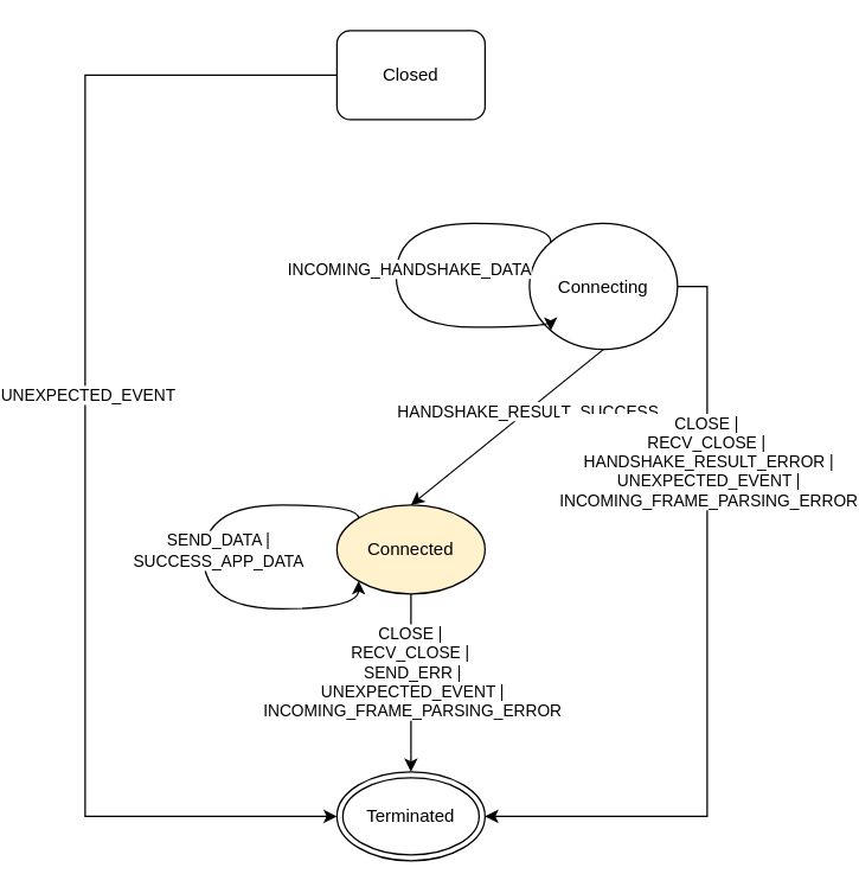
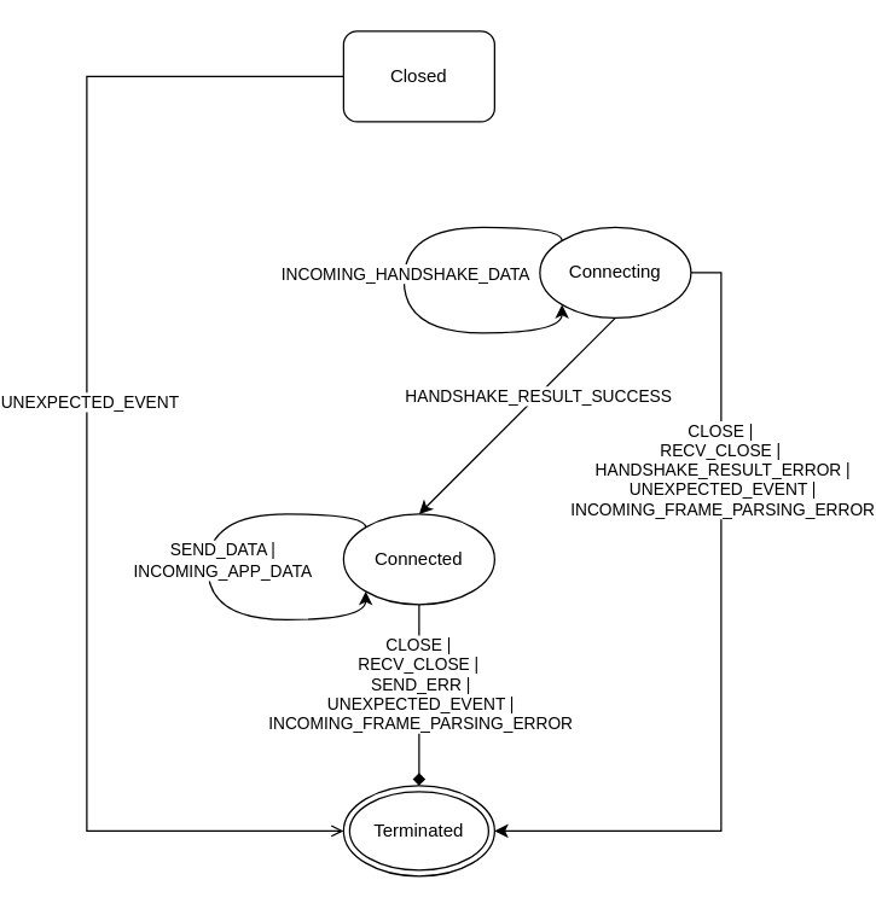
  <mxCell id="0" />
  <mxCell id="1" parent="0" />
  <mxCell id="2" value="Terminated" style="ellipse;shape=doubleEllipse;whiteSpace=wrap;html=1;" vertex="1" parent="1"><mxGeometry x="190" y="520" width="100" height="60" as="geometry" /></mxCell>
- <mxCell id="3" style="edgeStyle=orthogonalEdgeStyle;rounded=0;orthogonalLoop=1;jettySize=auto;html=1;exitX=0;exitY=0.5;exitDx=0;exitDy=0;entryX=0;entryY=0.5;entryDx=0;entryDy=0;" edge="1" parent="1" source="5" target="2"><mxGeometry relative="1" as="geometry"><Array as="points"><mxPoint y="50" x="20" /><mxPoint y="550" x="20" /></Array></mxGeometry></mxCell>
+ <mxCell id="3" style="edgeStyle=orthogonalEdgeStyle;rounded=0;orthogonalLoop=1;jettySize=auto;html=1;exitX=0;exitY=0.5;exitDx=0;exitDy=0;entryX=0;entryY=0.5;entryDx=0;entryDy=0;endArrow=open;" edge="1" parent="1" source="5" target="2"><mxGeometry relative="1" as="geometry"><Array as="points"><mxPoint y="50" x="20" /><mxPoint y="550" x="20" /></Array></mxGeometry></mxCell>
  <mxCell id="4" value="UNEXPECTED_EVENT" style="edgeLabel;html=1;align=center;verticalAlign=middle;resizable=0;points=[];" vertex="1" connectable="0" parent="3"><mxGeometry x="-0.084" y="1" relative="1" as="geometry"><mxPoint as="offset" /></mxGeometry></mxCell>
  <mxCell id="5" value="Closed" style="whiteSpace=wrap;html=1;rounded=1;" vertex="1" parent="1"><mxGeometry x="190" y="20" width="100" height="60" as="geometry" /></mxCell>
  <mxCell id="6" style="rounded=0;orthogonalLoop=1;jettySize=auto;html=1;exitX=0.5;exitY=1;exitDx=0;exitDy=0;entryX=0.5;entryY=0;entryDx=0;entryDy=0;" edge="1" parent="1" source="9" target="12"><mxGeometry relative="1" as="geometry" /></mxCell>
  <mxCell id="7" value="HANDSHAKE_RESULT_SUCCESS" style="edgeLabel;html=1;align=center;verticalAlign=middle;resizable=0;points=[];" vertex="1" connectable="0" parent="6"><mxGeometry x="-0.21" relative="1" as="geometry"><mxPoint as="offset" /></mxGeometry></mxCell>
  <mxCell id="8" style="edgeStyle=orthogonalEdgeStyle;rounded=0;orthogonalLoop=1;jettySize=auto;html=1;exitX=1;exitY=0.5;exitDx=0;exitDy=0;entryX=1;entryY=0.5;entryDx=0;entryDy=0;" edge="1" parent="1" source="9" target="2"><mxGeometry relative="1" as="geometry" /></mxCell>
- <mxCell id="9" value="Connecting" style="ellipse;whiteSpace=wrap;html=1;" vertex="1" parent="1"><mxGeometry x="320" y="150" width="100" height="85" as="geometry" /></mxCell>
- <mxCell id="10" style="edgeStyle=none;rounded=0;orthogonalLoop=1;jettySize=auto;html=1;exitX=0.5;exitY=1;exitDx=0;exitDy=0;entryX=0.5;entryY=0;entryDx=0;entryDy=0;" edge="1" parent="1" source="12" target="2"><mxGeometry relative="1" as="geometry" /></mxCell>
+ <mxCell id="9" value="Connecting" style="ellipse;whiteSpace=wrap;html=1;" vertex="1" parent="1"><mxGeometry x="320" y="150" width="100" height="60" as="geometry" /></mxCell>
+ <mxCell id="10" style="edgeStyle=none;rounded=0;orthogonalLoop=1;jettySize=auto;html=1;exitX=0.5;exitY=1;exitDx=0;exitDy=0;entryX=0.5;entryY=0;entryDx=0;entryDy=0;endArrow=diamond;" edge="1" parent="1" source="12" target="2"><mxGeometry relative="1" as="geometry" /></mxCell>
  <mxCell id="11" value="CLOSE |&amp;nbsp;&lt;br&gt;RECV_CLOSE |&amp;nbsp;&lt;br&gt;SEND_ERR |&lt;br&gt;UNEXPECTED_EVENT |&lt;br&gt;&lt;div&gt;INCOMING_FRAME_PARSING_ERROR&lt;/div&gt;" style="edgeLabel;html=1;align=center;verticalAlign=middle;resizable=0;points=[];" vertex="1" connectable="0" parent="10"><mxGeometry x="-0.222" y="-4" relative="1" as="geometry"><mxPoint x="4" y="5" as="offset" /></mxGeometry></mxCell>
- <mxCell id="12" value="Connected" style="ellipse;whiteSpace=wrap;html=1;fillColor=#fff2cc;" vertex="1" parent="1"><mxGeometry x="190" y="340" width="100" height="60" as="geometry" /></mxCell>
+ <mxCell id="12" value="Connected" style="ellipse;whiteSpace=wrap;html=1;" vertex="1" parent="1"><mxGeometry x="190" y="340" width="100" height="60" as="geometry" /></mxCell>
  <mxCell id="13" value="CLOSE |&amp;nbsp;&lt;br&gt;RECV_CLOSE |&amp;nbsp;&lt;br&gt;HANDSHAKE_RESULT_ERROR |&lt;br&gt;UNEXPECTED_EVENT |&lt;br&gt;&lt;div&gt;INCOMING_FRAME_PARSING_ERROR&lt;/div&gt;" style="edgeLabel;html=1;align=center;verticalAlign=middle;resizable=0;points=[];" vertex="1" connectable="0" parent="1"><mxGeometry x="440" y="310" as="geometry" /></mxCell>
  <mxCell id="14" style="edgeStyle=orthogonalEdgeStyle;curved=1;rounded=0;orthogonalLoop=1;jettySize=auto;html=1;exitX=0;exitY=0;exitDx=0;exitDy=0;entryX=0;entryY=1;entryDx=0;entryDy=0;" edge="1" parent="1" source="9" target="9"><mxGeometry relative="1" as="geometry"><Array as="points"><mxPoint x="335" y="150" /><mxPoint x="230" y="150" /><mxPoint x="230" y="220" /><mxPoint x="335" y="220" /></Array></mxGeometry></mxCell>
  <mxCell id="15" value="INCOMING_HANDSHAKE_DATA" style="edgeLabel;html=1;align=center;verticalAlign=middle;resizable=0;points=[];" vertex="1" connectable="0" parent="14"><mxGeometry x="-0.365" y="3" relative="1" as="geometry"><mxPoint x="-16" y="27" as="offset" /></mxGeometry></mxCell>
  <mxCell id="16" style="edgeStyle=orthogonalEdgeStyle;curved=1;rounded=0;orthogonalLoop=1;jettySize=auto;html=1;exitX=0;exitY=0;exitDx=0;exitDy=0;entryX=0;entryY=1;entryDx=0;entryDy=0;" edge="1" parent="1"><mxGeometry relative="1" as="geometry"><mxPoint x="204.645" y="348.787" as="sourcePoint" /><mxPoint x="204.645" y="391.213" as="targetPoint" /><Array as="points"><mxPoint x="205" y="340" /><mxPoint x="100" y="340" /><mxPoint x="100" y="410" /><mxPoint x="205" y="410" /></Array></mxGeometry></mxCell>
- <mxCell id="17" value="SEND_DATA |&lt;br&gt;SUCCESS_APP_DATA" style="edgeLabel;html=1;align=center;verticalAlign=middle;resizable=0;points=[];" vertex="1" connectable="0" parent="1"><mxGeometry x="109.997" y="370" as="geometry" /></mxCell>
+ <mxCell id="17" value="SEND_DATA |&lt;br&gt;INCOMING_APP_DATA" style="edgeLabel;html=1;align=center;verticalAlign=middle;resizable=0;points=[];" vertex="1" connectable="0" parent="1"><mxGeometry x="109.997" y="370" as="geometry" /></mxCell>
